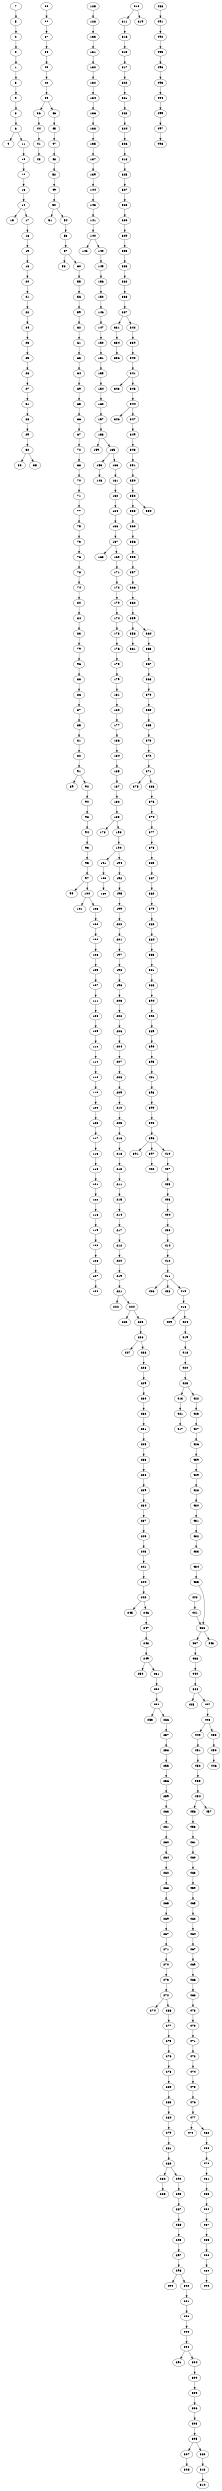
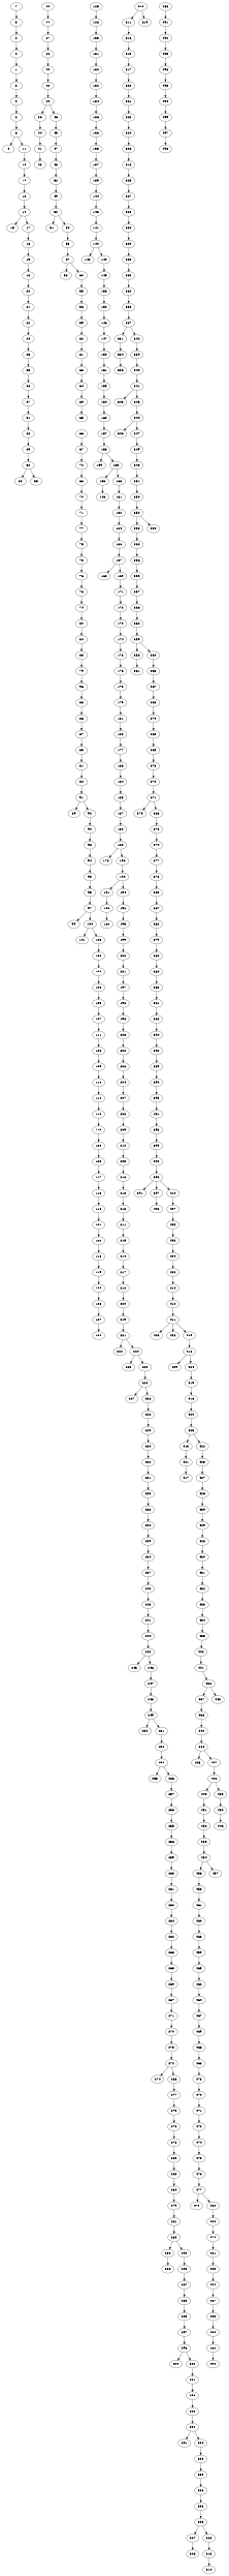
  digraph {
    7
    5
    2
    0
    1
    3
    9
    8
    6
    4
    11
    10
    12
    13
    14
    15
    17
    16
    19
    18
    20
    21
    22
    24
    23
    25
    26
    27
    31
    28
    29
    32
    33
    35
    30
    34
    37
    38
    40
    42
    39
    36
    46
    44
    45
    41
    43
    47
    48
    52
    49
    50
    51
    54
    53
    57
    58
    60
    55
    56
    59
    62
    61
    63
    64
    69
    65
    66
    67
    72
    68
    70
    71
    77
    75
    73
    76
    78
    74
    80
    84
    83
    79
    96
    88
    86
    87
    85
    81
    82
    91
    89
    92
    90
    98
    94
    93
    95
    97
    99
    100
    101
    103
    102
    104
    106
    105
    107
    111
    108
    109
    110
    114
    112
    113
    129
    123
    117
    115
    118
    121
    122
    116
    119
    120
    126
    127
    124
    125
    128
    133
    131
    130
    132
    134
    136
    138
    135
    137
    139
    144
    143
    141
    140
    142
    149
    145
    156
    152
    146
    147
    150
    151
    155
    154
    160
    157
    158
    159
    165
    153
    163
    148
    161
    162
    164
    166
    167
    168
    169
    171
    172
    170
    174
    173
    176
    175
    179
    181
    180
    177
    186
    184
    185
    187
    182
    183
    178
    193
    190
    191
    194
    188
    192
    189
    195
    199
    200
    201
    197
    196
    198
    203
    202
    206
    204
    207
    208
    209
    210
    205
    216
    218
    213
    211
    215
    214
    217
    212
    220
    219
    221
    222
    224
    223
    225
    226
    227
    236
    228
    229
    230
    232
    231
    235
    233
    238
    239
    234
    237
    240
    243
    241
    244
    242
    245
    246
    247
    248
    249
    250
    251
    252
    254
    253
    266
    257
    258
    255
    256
    259
    263
    261
    260
    264
    262
    268
    265
    269
    267
    271
    270
    273
    272
    274
    286
    277
    275
    276
    278
    289
    283
    284
    279
    281
    280
    282
    292
    285
    293
    287
    288
    295
    297
    296
    299
    302
    301
    298
    290
    294
    291
    304
    300
    309
    306
    303
    305
    307
    320
    308
    313
    314
    310
    311
    319
    316
    315
    317
    322
    321
    323
    324
    326
    318
    325
    327
    328
    330
    329
    335
    333
    332
    338
    337
    331
    342
    334
    339
    336
    340
    341
    343
    345
    344
    346
    347
    349
    348
    351
    350
    352
    353
    354
    360
    356
    355
    357
    366
    362
    359
    358
    364
    361
    363
    367
    368
    370
    369
    365
    373
    372
    371
    375
    386
    376
    374
    377
    378
    385
    387
    382
    379
    380
    384
    383
    381
    388
    394
    392
    389
    390
    395
    401
    393
    399
    398
    396
    391
    397
    410
    402
    407
    405
    403
    404
    400
    414
    412
    411
    406
    408
    415
    416
    409
    424
    419
    418
    420
    425
    413
    422
    421
    423
    417
    427
    426
    439
    429
    428
    430
    431
    432
    433
    434
    435
    442
    441
    436
    437
    443
    438
    440
    444
    445
    447
    448
    449
    453
    451
    450
    452
    n453 [label=955]
    454
    456
    457
    458
    461
    460
    463
    459
    465
    462
    464
    467
    469
    466
    468
    473
    470
    471
    472
    474
    475
    476
    477
    479
    482
    480
    478
    481
    483
    484
    487
    485
    486
    489
    490
    488
    491
    492
    495
    496
    493
    494
    499
    497
    498
    446
    7 -> 5
    5 -> 2
    2 -> 0
    0 -> 1
    1 -> 3
    3 -> 9
    9 -> 8
    8 -> 6
    6 -> 4
    6 -> 11
    11 -> 10
    10 -> 12
    12 -> 13
    13 -> 14
    14 -> 15
    14 -> 17
    17 -> 16
    16 -> 19
    19 -> 18
    18 -> 20
    20 -> 21
    21 -> 22
    22 -> 24
    24 -> 23
    23 -> 25
    25 -> 26
    26 -> 27
    27 -> 31
    31 -> 28
    28 -> 29
    29 -> 32
    32 -> 33
    32 -> 35
    30 -> 34
    34 -> 37
    37 -> 38
    38 -> 40
    40 -> 42
    42 -> 39
    39 -> 36
    39 -> 46
    36 -> 44
    46 -> 45
    44 -> 41
    45 -> 47
    41 -> 43
    47 -> 48
    48 -> 52
    52 -> 49
    49 -> 50
    50 -> 51
    50 -> 54
    54 -> 53
    53 -> 57
    57 -> 58
    57 -> 60
    60 -> 55
    55 -> 56
    56 -> 59
    59 -> 62
    62 -> 61
    61 -> 63
    63 -> 64
    64 -> 69
    69 -> 65
-   65 -> 66
    66 -> 67
    67 -> 72
    72 -> 68
    68 -> 70
    70 -> 71
    71 -> 77
    77 -> 75
    75 -> 73
    73 -> 76
    76 -> 78
    78 -> 74
    74 -> 80
    80 -> 84
    84 -> 83
    83 -> 79
    79 -> 96
    96 -> 88
    88 -> 86
    86 -> 87
    87 -> 85
    85 -> 81
    81 -> 82
    82 -> 91
    91 -> 89
    91 -> 92
    92 -> 90
    90 -> 98
    98 -> 94
    94 -> 93
    93 -> 95
    95 -> 97
    97 -> 99
    97 -> 100
    100 -> 101
    100 -> 103
    103 -> 102
    102 -> 104
    104 -> 106
    106 -> 105
    105 -> 107
    107 -> 111
    111 -> 108
    108 -> 109
    109 -> 110
    110 -> 114
    114 -> 112
    112 -> 113
    113 -> 129
    129 -> 123
    123 -> 117
    117 -> 115
    115 -> 118
    118 -> 121
    121 -> 122
    122 -> 116
    116 -> 119
    119 -> 120
    120 -> 126
    126 -> 127
    127 -> 124
    125 -> 128
    128 -> 133
    133 -> 131
    131 -> 130
    130 -> 132
    132 -> 134
    134 -> 136
    136 -> 138
    138 -> 135
    135 -> 137
    137 -> 139
    139 -> 144
    144 -> 143
    143 -> 141
    141 -> 140
    140 -> 142
    140 -> 149
    149 -> 145
    145 -> 156
    156 -> 152
    152 -> 146
    146 -> 147
    147 -> 150
    150 -> 151
    151 -> 155
    155 -> 154
    154 -> 160
    160 -> 157
    157 -> 158
    158 -> 159
    158 -> 165
    165 -> 153
    165 -> 163
    153 -> 148
    163 -> 161
    161 -> 162
    162 -> 164
    164 -> 166
    166 -> 167
    167 -> 168
    167 -> 169
    169 -> 171
    171 -> 172
    172 -> 170
    170 -> 174
    174 -> 173
    173 -> 176
    176 -> 175
    175 -> 179
    179 -> 181
    181 -> 180
    180 -> 177
    177 -> 186
    186 -> 184
    184 -> 185
    185 -> 187
    187 -> 182
    182 -> 183
    183 -> 178
    183 -> 193
    193 -> 190
    190 -> 191
    190 -> 194
    191 -> 188
    194 -> 192
    188 -> 189
    192 -> 195
    195 -> 199
    199 -> 200
    200 -> 201
    201 -> 197
    197 -> 196
    196 -> 198
    198 -> 203
    203 -> 202
    202 -> 206
    206 -> 204
    204 -> 207
    207 -> 208
    208 -> 209
    209 -> 210
    210 -> 205
    205 -> 216
    216 -> 218
    218 -> 213
    213 -> 211
    211 -> 215
    215 -> 214
    214 -> 217
    217 -> 212
    212 -> 220
    220 -> 219
    219 -> 221
    221 -> 222
    221 -> 224
    224 -> 223
    224 -> 225
    225 -> 226
    226 -> 227
    226 -> 236
    236 -> 228
    228 -> 229
    229 -> 230
    230 -> 232
    232 -> 231
    231 -> 235
    235 -> 233
    233 -> 238
    238 -> 239
    239 -> 234
    234 -> 237
    237 -> 240
    240 -> 243
    243 -> 241
    241 -> 244
    244 -> 242
    242 -> 245
    242 -> 246
    246 -> 247
    247 -> 248
    248 -> 249
    249 -> 250
    249 -> 251
    251 -> 252
    252 -> 254
    254 -> 253
    254 -> 266
    266 -> 257
    257 -> 258
    258 -> 255
    255 -> 256
    256 -> 259
    259 -> 263
    263 -> 261
    261 -> 260
    260 -> 264
    264 -> 262
    262 -> 268
    268 -> 265
    265 -> 269
    269 -> 267
    267 -> 271
    271 -> 270
    270 -> 273
    273 -> 272
    272 -> 274
    272 -> 286
    286 -> 277
    277 -> 275
    275 -> 276
    276 -> 278
    278 -> 289
    289 -> 283
    283 -> 284
    284 -> 279
    279 -> 281
    281 -> 280
    280 -> 282
    280 -> 292
    282 -> 285
    292 -> 293
    293 -> 287
    287 -> 288
    288 -> 295
    295 -> 297
    297 -> 296
    296 -> 299
    296 -> 302
    302 -> 301
    301 -> 298
    298 -> 290
    290 -> 294
    294 -> 291
    294 -> 304
    304 -> 300
    300 -> 309
    309 -> 306
    306 -> 303
    303 -> 305
    305 -> 307
    305 -> 320
    307 -> 308
    320 -> 313
    313 -> 314
    310 -> 311
    310 -> 319
    311 -> 316
    316 -> 315
    315 -> 317
    317 -> 322
    322 -> 321
    321 -> 323
    323 -> 324
    324 -> 326
    326 -> 318
    318 -> 325
    325 -> 327
    327 -> 328
    328 -> 330
    330 -> 329
    329 -> 335
    335 -> 333
    333 -> 332
    332 -> 338
    338 -> 337
    337 -> 331
    337 -> 342
    331 -> 334
    342 -> 339
    334 -> 336
    339 -> 340
    340 -> 341
    341 -> 343
    341 -> 345
    345 -> 344
    344 -> 346
    344 -> 347
    347 -> 349
    349 -> 348
    348 -> 351
    351 -> 350
    350 -> 352
    352 -> 353
    352 -> 354
    353 -> 360
    360 -> 356
    356 -> 355
    355 -> 357
    357 -> 366
    366 -> 362
    362 -> 359
    359 -> 358
    359 -> 364
    358 -> 361
    364 -> 363
    363 -> 367
    367 -> 368
    368 -> 370
    370 -> 369
    369 -> 365
    365 -> 373
    373 -> 372
    372 -> 371
    371 -> 375
    371 -> 386
    386 -> 376
    376 -> 374
    374 -> 377
    377 -> 378
    378 -> 385
    385 -> 387
    387 -> 382
    382 -> 379
    379 -> 380
    380 -> 384
    384 -> 383
    383 -> 381
    381 -> 388
    388 -> 394
    394 -> 392
    392 -> 389
    389 -> 390
    390 -> 395
    395 -> 401
    401 -> 393
    393 -> 399
    399 -> 398
    398 -> 396
    396 -> 391
    396 -> 397
    396 -> 410
    397 -> 402
    410 -> 407
    407 -> 405
    405 -> 403
    403 -> 404
    404 -> 400
    400 -> 414
    414 -> 412
    412 -> 411
    411 -> 406
    411 -> 408
    411 -> 415
    415 -> 416
    416 -> 409
    416 -> 424
    424 -> 419
    419 -> 418
    418 -> 420
    420 -> 425
    425 -> 413
    425 -> 422
    413 -> 421
    422 -> 423
    421 -> 417
    423 -> 427
    427 -> 426
    426 -> 439
    439 -> 429
    429 -> 428
    428 -> 430
    430 -> 431
    431 -> 432
    432 -> 433
+   433 -> 434
    434 -> 435
-   435 -> 436
+   435 -> 442
    442 -> 441
    441 -> 436
    436 -> 437
    436 -> 443
    437 -> 438
    438 -> 440
    440 -> 444
    444 -> 445
    444 -> 447
    447 -> 448
    448 -> 449
    448 -> 453
    449 -> 451
    453 -> 450
    451 -> 452
    450 -> 446
    452 -> n453
    n453 -> 454
    454 -> 456
    454 -> 457
    456 -> 458
    458 -> 461
    461 -> 460
    460 -> 463
    463 -> 459
    459 -> 465
    465 -> 462
    462 -> 464
    464 -> 467
    467 -> 469
    469 -> 466
    466 -> 468
    468 -> 473
    473 -> 470
    470 -> 471
    471 -> 472
    472 -> 474
    474 -> 475
    475 -> 476
    476 -> 477
    477 -> 479
    477 -> 482
    482 -> 480
    480 -> 478
    478 -> 481
    481 -> 483
    483 -> 484
    484 -> 487
    487 -> 485
    485 -> 486
    486 -> 489
    489 -> 490
    488 -> 491
    491 -> 492
    492 -> 495
    495 -> 496
    496 -> 493
    493 -> 494
    494 -> 499
    499 -> 497
    497 -> 498
  }
